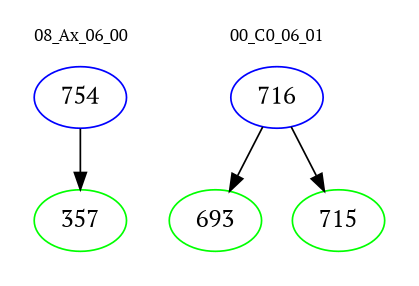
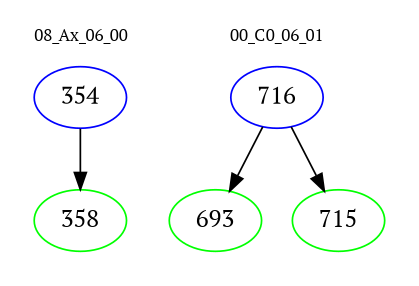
  digraph {
    fontname="PT Serif"
    node [color=green fontname="PT Serif"]
    edge [color=black fontname="PT Serif"]
-   n1 [color=blue label=754]
-   n2 [label=357]
+   n1 [color=blue label=354]
+   n2 [label=358]
    n3 [color=blue label=716]
    n4 [label=693]
    n5 [label=715]
    subgraph cluster_1 {
      color=white
      fontsize=10
      label="08_Ax_06_00"
      n1
      n2
    }
    subgraph cluster_2 {
      color=white
      fontsize=10
      label="00_C0_06_01"
      n3
      n4
      n5
    }
    n1 -> n2
    n3 -> n4
    n3 -> n5
  }
